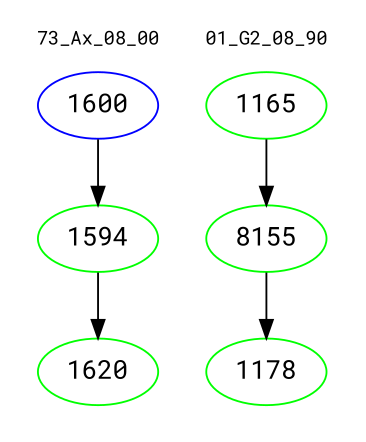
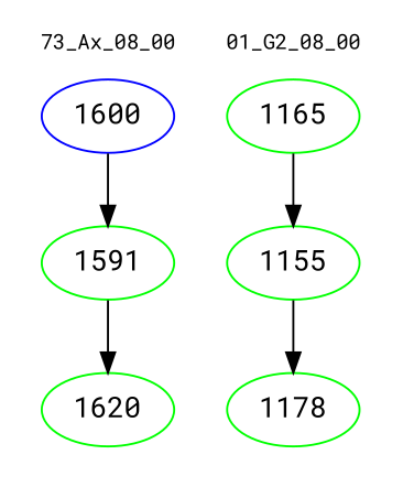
  digraph {
    fontname="Roboto Mono"
    node [color=green fontname="Roboto Mono"]
    edge [color=black fontname="Roboto Mono"]
    n1 [color=blue label=1600]
-   n2 [label=1594]
+   n2 [label=1591]
    n3 [label=1620]
    n4 [label=1165]
-   n5 [label=8155]
+   n5 [label=1155]
    n6 [label=1178]
    subgraph cluster_1 {
      color=white
      fontsize=10
      label="73_Ax_08_00"
      n1
      n2
      n3
    }
    subgraph cluster_2 {
      color=white
      fontsize=10
-     label="01_G2_08_90"
+     label="01_G2_08_00"
      n4
      n5
      n6
    }
    n1 -> n2
    n2 -> n3
    n4 -> n5
    n5 -> n6
  }
